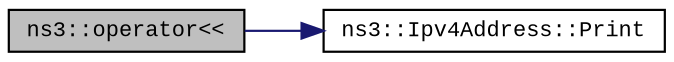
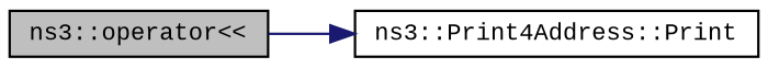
  digraph {
    rankdir=LR
    fontname="Liberation Mono"
    node [color=black fontname="Liberation Mono" fontsize=10 shape=record style=filled]
    n1 [fillcolor=grey75 fontcolor=black height=0.2 label="ns3::operator\<\<" width=0.4]
-   n2 [fillcolor=white height=0.2 label="ns3::Ipv4Address::Print" width=0.4]
+   n2 [fillcolor=white height=0.2 label="ns3::Print4Address::Print" width=0.4]
    n1 -> n2 [color=midnightblue fontname="Liberation Mono" fontsize=10 labelfontname=Helvetica labelfontsize=10 style=solid]
  }
